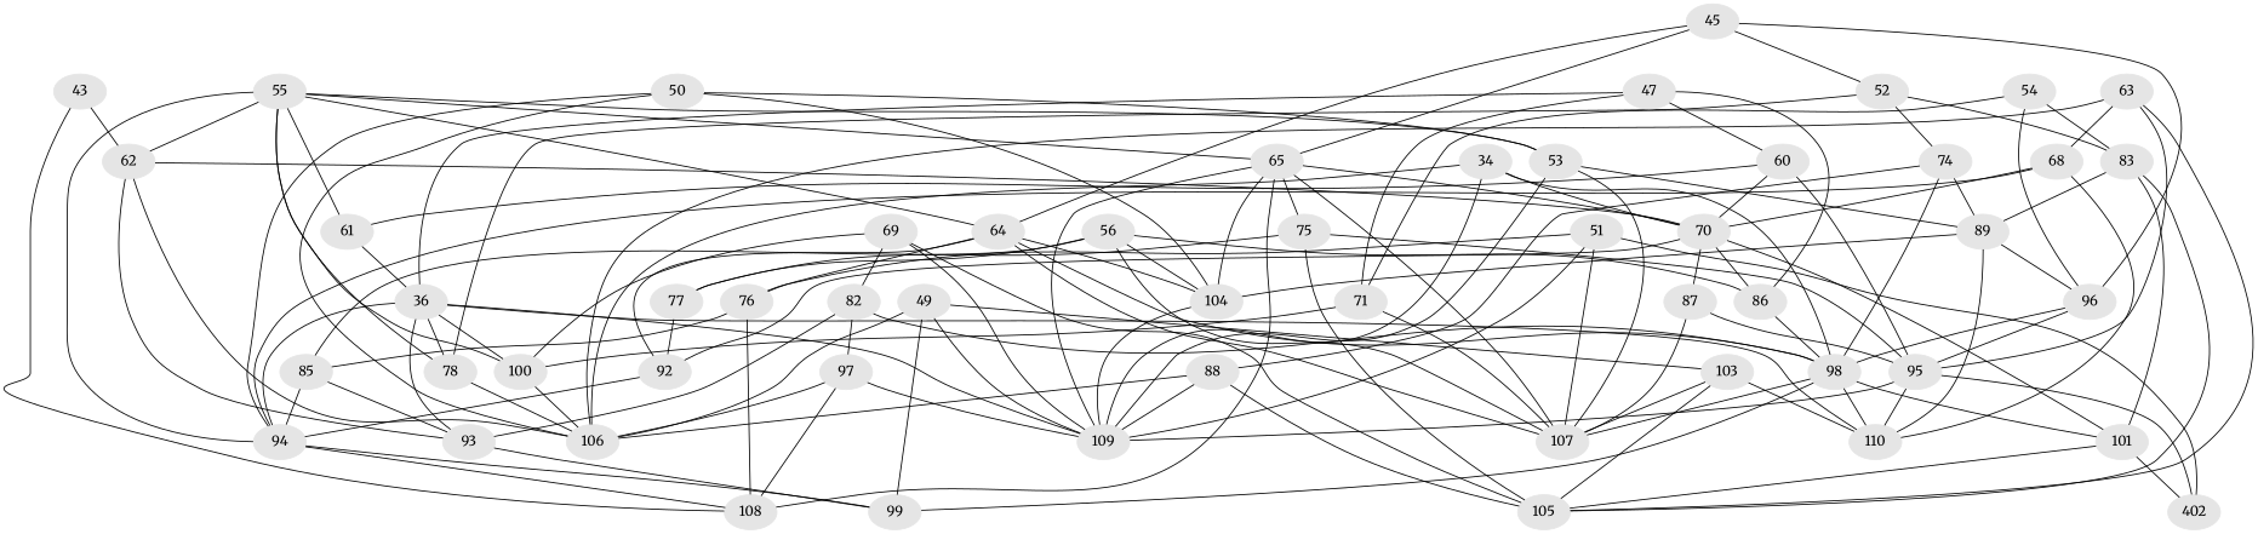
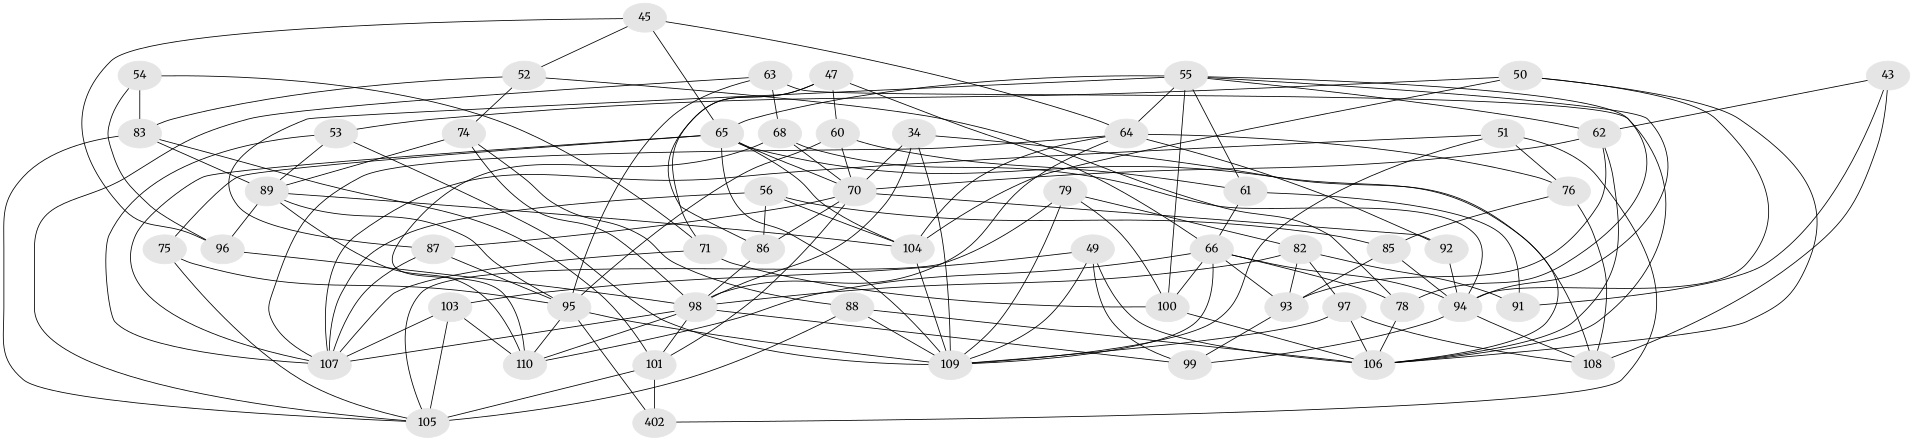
  graph {
    fontname=Merriweather
    node [color=gray90 fontname=Merriweather style=filled]
    edge [fontname=Merriweather]
    70 [super="+67"]
    86
    87
    92
    101 [super="+57"]
    34
    98 [super="+8+21+27"]
    106 [super="+73+69"]
    109 [super="+84+41"]
    99
    107 [super="+18+90+20"]
    110 [super="+71+72"]
    43
    62
+   91
    108 [super="+4"]
    93 [super="+59"]
    45
    52
    64 [super="+7+36"]
    65 [super="+1+3+2"]
    96
    74
    78
    83 [super="+16"]
    104 [super="+5+40"]
    76
    75
    60 [super="+17"]
    61
    95 [super="+13+22+48"]
    47
-   66 [super="+32+35+38" label=36]
+   66 [super="+32+35+38"]
    n34 [label=71 super="+12"]
    94 [super="+58"]
    100 [super="+31"]
    49
    103
    105 [super="+42"]
    50
    53
    89 [super="+80"]
    51
    n44 [label=402]
    85
    88 [super="+46"]
    54
    55 [super="+14+44"]
    56 [super="+19"]
-   77
    63
    68
    82 [super="+28+39"]
    97
-   79 [label=69]
+   79
    70 -- 86
    70 -- 87
    70 -- 92
    70 -- 101
    86 -- 98
    87 -- 107
    87 -- 95
    92 -- 94
    101 -- 105
    101 -- n44 [weight=2]
    34 -- 70
    34 -- 98
    34 -- 106
    34 -- 109
    98 -- 101
    98 -- 99
    98 -- 107
    98 -- 110 [weight=2]
    43 -- 62
+   43 -- 91
    43 -- 108
    62 -- 70
    62 -- 106
    62 -- 93
    93 -- 99
    45 -- 52
    45 -- 64
    45 -- 65
    45 -- 96
    52 -- 74
    52 -- 78
    52 -- 83
    64 -- 92
    64 -- 98
    64 -- 107
    64 -- 104 [weight=2]
    64 -- 76
    65 -- 70 [weight=2]
    65 -- 109
    65 -- 107
    65 -- 108 [weight=2]
    65 -- 104
    65 -- 75
    96 -- 98
    74 -- 98
    74 -- 89
    74 -- 88
    78 -- 106
    83 -- 101
    83 -- 105
    83 -- 89
    104 -- 109
    76 -- 108
    76 -- 85
    75 -- 95
    75 -- 105
-   75 -- 77
    60 -- 70
    60 -- 61
    60 -- 95 [weight=3]
+   61 -- 91
    61 -- 66
    95 -- 109 [weight=3]
    95 -- 110
    95 -- n44
    47 -- 86
    47 -- 60
    47 -- 66
    47 -- n34
    66 -- 109 [weight=2]
    66 -- 110 [weight=2]
    66 -- 93
    66 -- 78
    66 -- 94
    66 -- 100
    n34 -- 107 [weight=2]
    n34 -- 100 [weight=2]
    94 -- 99
    94 -- 108
    100 -- 106
    49 -- 106
    49 -- 109
    49 -- 99
    49 -- 103
    103 -- 107
    103 -- 110
    103 -- 105
    50 -- 106
    50 -- 104
    50 -- 94
    50 -- 53
    53 -- 109
    53 -- 107
    53 -- 89
    89 -- 110 [weight=3]
    89 -- 96
    89 -- 104 [weight=2]
-   96 -- 95
+   89 -- 95
    51 -- 109
    51 -- 107
    51 -- 76
    51 -- n44
    85 -- 93
    85 -- 94
    88 -- 106 [weight=2]
    88 -- 109
    88 -- 105 [weight=2]
    54 -- 96
    54 -- 83 [weight=2]
    54 -- n34
-   55 -- 53
+   55 -- 87
    55 -- 62
    55 -- 64
    55 -- 65
    55 -- 78
    55 -- 61
    55 -- 94
    55 -- 100
    56 -- 86
    56 -- 107
    56 -- 104
    56 -- 85
-   56 -- 77 [weight=2]
-   77 -- 92
    63 -- 106
    63 -- 95
    63 -- 105
    63 -- 68
    68 -- 70
    68 -- 110
    68 -- 94
    82 -- 98 [weight=2]
+   82 -- 91 [weight=2]
    82 -- 93 [weight=2]
    82 -- 97
    97 -- 106
    97 -- 109
    97 -- 108
    79 -- 109
    79 -- 100
    79 -- 105
    79 -- 82
  }
